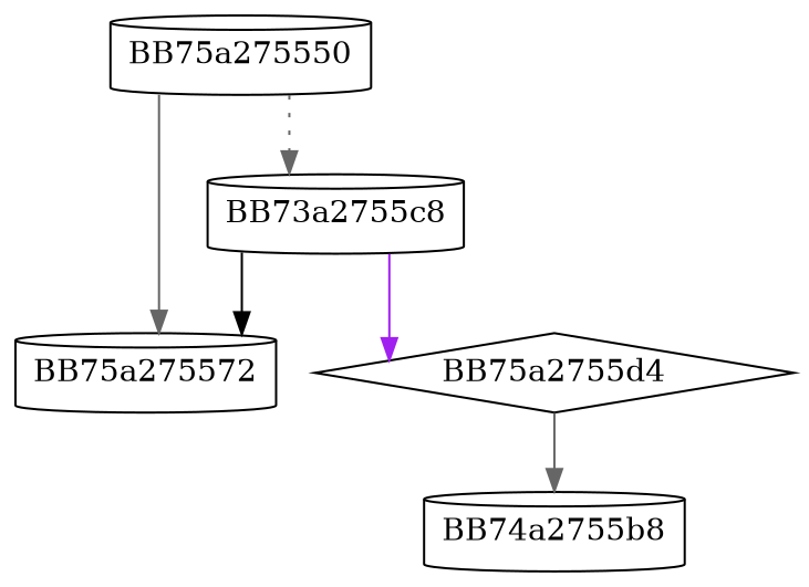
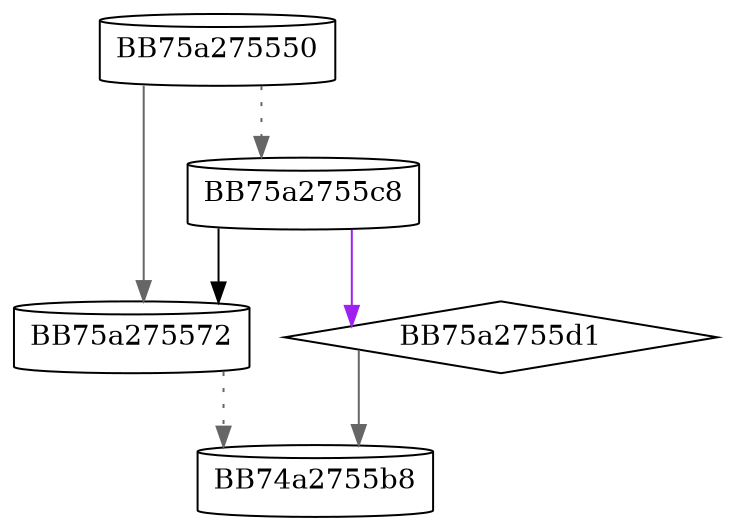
  digraph {
    splines=ortho
    node [shape=cylinder]
    edge [color=gray40 style=solid]
    BB75a275550
-   BB75a2755c8 [label=BB73a2755c8]
+   BB75a2755c8
    BB75a275572
-   BB75a2755d1 [shape=diamond label=BB75a2755d4]
+   BB75a2755d1 [shape=diamond]
    n5 [label=BB74a2755b8]
    BB75a275550 -> BB75a2755c8 [style=dotted]
    BB75a275550 -> BB75a275572
    BB75a2755c8 -> BB75a275572 [color=black]
    BB75a2755c8 -> BB75a2755d1 [color=purple]
+   BB75a275572 -> n5 [style=dotted]
    BB75a2755d1 -> n5
  }
